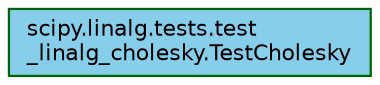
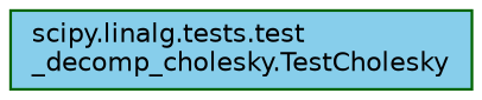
  digraph {
    rankdir=LR
-   n1 [color=darkgreen fillcolor=skyblue fontname=Helvetica fontsize=10 height=0.2 label="scipy.linalg.tests.test\l_linalg_cholesky.TestCholesky" shape=box style=filled width=0.4]
+   n1 [color=darkgreen fillcolor=skyblue fontname=Helvetica fontsize=10 height=0.2 label="scipy.linalg.tests.test\l_decomp_cholesky.TestCholesky" shape=box style=filled width=0.4]
  }
